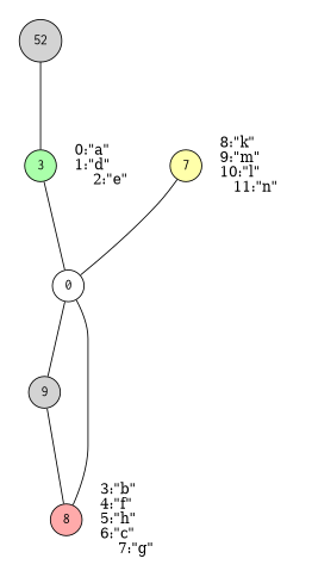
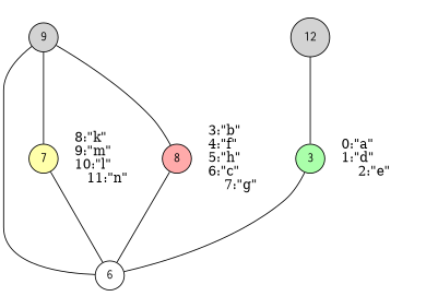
  digraph {
    node [fontname=Courier fontsize=14 shape=circle style=filled]
    edge [dir=none labeldistance=1.5 minlen=2]
-   n1 [height=0 label=0 width=0 style=""]
+   n1 [height=0 label=6 width=0 style=""]
    n2 [fillcolor="#AAFFAA" height=0 label=3 style="filled,rounded" width=0]
    n3 [height=0 label=9 width=0]
    n4 [fillcolor="#FFFFAA" height=0 label=7 width=0]
    n5 [fillcolor="#FFAAAA" height=0 label=8 width=0]
-   n6 [height=0 label=52 width=0]
+   n6 [height=0 label=12 width=0]
    subgraph cluster_1 {
      color=transparent
      style=filled
      n1
    }
    subgraph cluster_2 {
      color=transparent
      style=filled
      n2
    }
    subgraph cluster_3 {
      color=transparent
      style=filled
      n3
    }
    subgraph cluster_4 {
      color=transparent
      style=filled
      n4
    }
    subgraph cluster_5 {
      color=transparent
      style=filled
      n5
    }
    subgraph cluster_6 {
      color=transparent
      style=filled
      n6
    }
    n1 -> n3
    n2 -> n1
    n2 -> n2 [color=transparent label="0:\"a\"	\n1:\"d\"	\n2:\"e\"" labelangle=270]
+   n3 -> n4
    n3 -> n5
    n4 -> n1
    n4 -> n4 [color=transparent label="8:\"k\"	\n9:\"m\"	\n10:\"l\"	\n11:\"n\"" labelangle=270]
    n5 -> n1
    n5 -> n5 [color=transparent label="3:\"b\"	\n4:\"f\"	\n5:\"h\"	\n6:\"c\"	\n7:\"g\"" labelangle=270]
    n6 -> n2
  }
